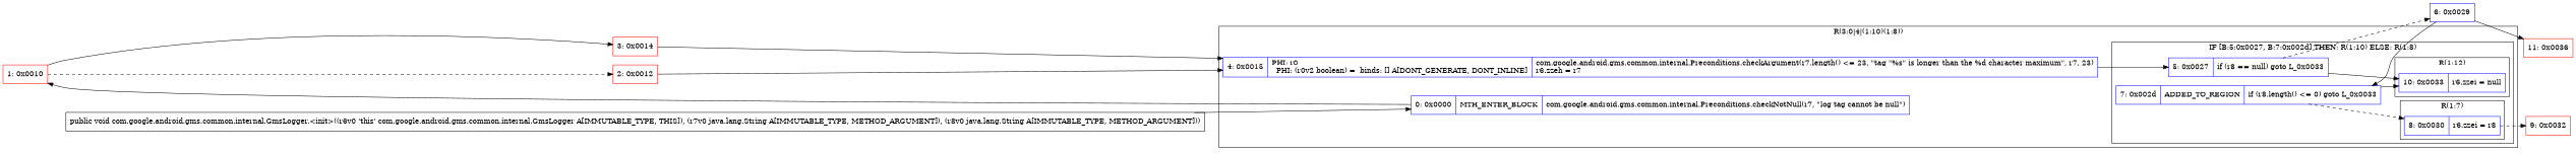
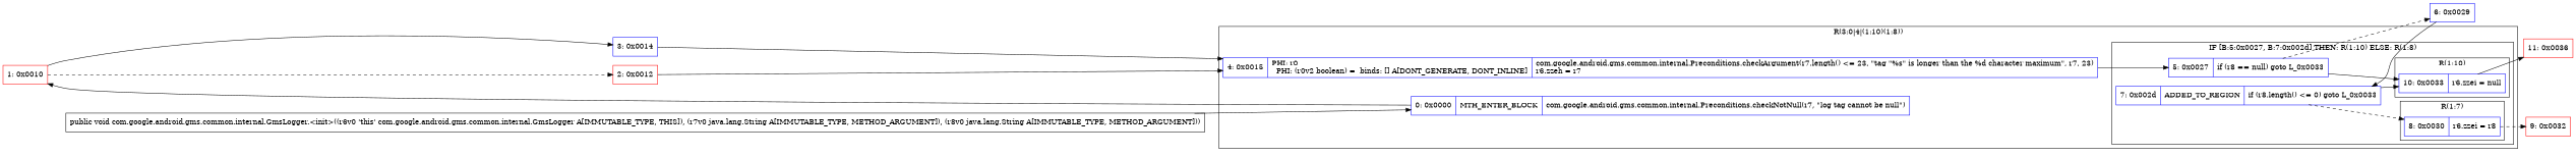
  digraph {
    rankdir=LR
    node [color=blue shape=record]
    n1 [label="{10\:\ 0x0033|r6.zzei = null\l}"]
    n2 [label="{8\:\ 0x0030|r6.zzei = r8\l}"]
    n3 [label="{5\:\ 0x0027|if (r8 == null) goto L_0x0033\l}"]
    n4 [label="{7\:\ 0x002d|ADDED_TO_REGION\l|if (r8.length() \<= 0) goto L_0x0033\l}"]
    n5 [label="{0\:\ 0x0000|MTH_ENTER_BLOCK\l|com.google.android.gms.common.internal.Preconditions.checkNotNull(r7, \"log tag cannot be null\")\l}"]
    n6 [label="{4\:\ 0x0015|PHI: r0 \l  PHI: (r0v2 boolean) =  binds: [] A[DONT_GENERATE, DONT_INLINE]\l|com.google.android.gms.common.internal.Preconditions.checkArgument(r7.length() \<= 23, \"tag \"%s\" is longer than the %d character maximum\", r7, 23)\lr6.zzeh = r7\l}"]
    n7 [color=red label="{11\:\ 0x0036}"]
    n8 [color=red label="{9\:\ 0x0032}"]
    n9 [label="{6\:\ 0x0029}"]
    n10 [color=red label="{1\:\ 0x0010}"]
    n11 [color=red label="{2\:\ 0x0012}"]
-   n12 [color=red label="{3\:\ 0x0014}"]
+   n12 [label="{3\:\ 0x0014}"]
    n13 [label="{public void com.google.android.gms.common.internal.GmsLogger.\<init\>((r6v0 'this' com.google.android.gms.common.internal.GmsLogger A[IMMUTABLE_TYPE, THIS]), (r7v0 java.lang.String A[IMMUTABLE_TYPE, METHOD_ARGUMENT]), (r8v0 java.lang.String A[IMMUTABLE_TYPE, METHOD_ARGUMENT])) }" color=""]
    subgraph cluster_1 {
      label="R(3:0|4|(1:10)(1:8))"
      n5
      n6
      subgraph cluster_2 {
        label="IF [B:5:0x0027, B:7:0x002d] THEN: R(1:10) ELSE: R(1:8)"
        n3
        n4
        subgraph cluster_3 {
-         label="R(1:12)"
+         label="R(1:10)"
          n1
        }
        subgraph cluster_4 {
          label="R(1:7)"
          n2
        }
      }
    }
-   n9 -> n7
+   n1 -> n7
    n2 -> n8 [style=dashed]
    n3 -> n1
    n3 -> n9 [style=dashed]
    n4 -> n1
    n4 -> n2 [style=dashed]
    n5 -> n10
    n6 -> n3
    n9 -> n4
    n10 -> n11 [style=dashed]
    n10 -> n12
    n11 -> n6
    n12 -> n6
    n13 -> n5
  }
